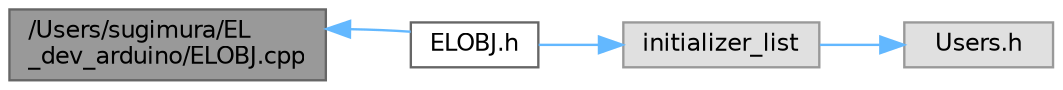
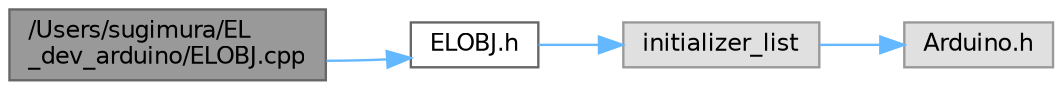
  digraph {
    fontname="DejaVu Sans"
    rankdir=LR
    node [color=grey60 fillcolor="#E0E0E0" fontname="DejaVu Sans" fontsize=10 shape=box style=filled]
    edge [color=steelblue1 fontname="DejaVu Sans" fontsize=10 labelfontname=Helvetica labelfontsize=10 style=solid]
    n1 [color=gray40 fillcolor=grey60 fontcolor=black height=0.2 label="/Users/sugimura/EL\l_dev_arduino/ELOBJ.cpp" width=0.4]
    n2 [color=grey40 fillcolor=white height=0.2 label="ELOBJ.h" width=0.4]
    n3 [height=0.2 label=initializer_list width=0.4]
-   n4 [height=0.2 label="Users.h" width=0.4]
-   n2 -> n1
+   n4 [height=0.2 label="Arduino.h" width=0.4]
+   n1 -> n2
    n2 -> n3
    n3 -> n4
  }
